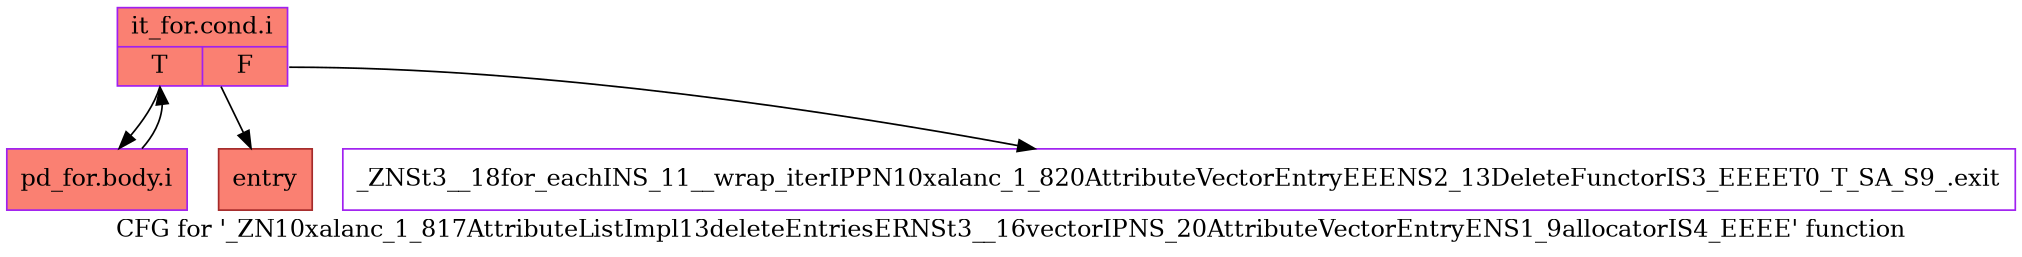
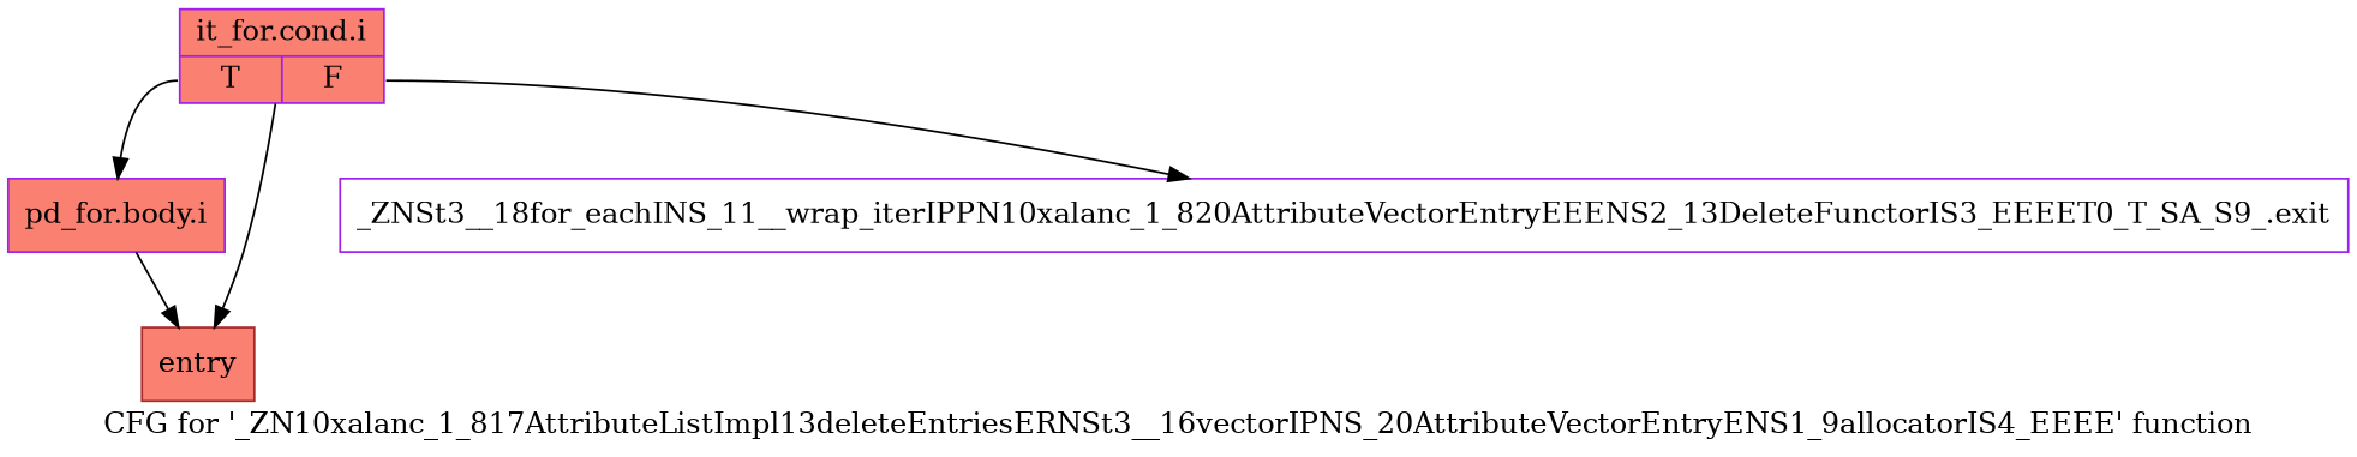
  digraph {
    label="CFG for '_ZN10xalanc_1_817AttributeListImpl13deleteEntriesERNSt3__16vectorIPNS_20AttributeVectorEntryENS1_9allocatorIS4_EEEE' function"
    node [color=purple fillcolor=salmon shape=record style=filled]
    n1 [color=brown label="{entry}"]
    n2 [label="{it_for.cond.i|{<s0>T|<s1>F}}"]
    n3 [label="{pd_for.body.i}"]
    n4 [fillcolor=white label="{_ZNSt3__18for_eachINS_11__wrap_iterIPPN10xalanc_1_820AttributeVectorEntryEEENS2_13DeleteFunctorIS3_EEEET0_T_SA_S9_.exit}"]
    n2 -> n1
    n2 -> n3 [tailport=s0]
    n2 -> n4 [tailport=s1]
-   n3 -> n2
+   n3 -> n1
  }
